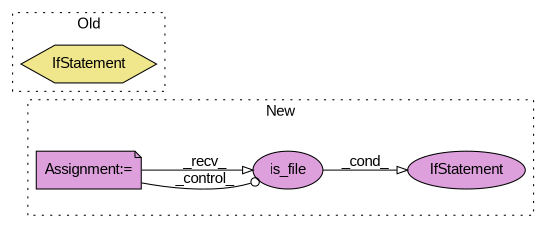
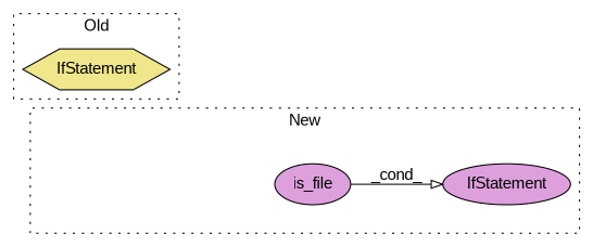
  digraph {
    rankdir=LR
    fontname="Liberation Sans"
    node [a=25 shape=ellipse style=filled fillcolor=plum fontname="Liberation Sans"]
    edge [arrowhead=onormal fontname="Liberation Sans"]
    n1 [a=32 l=9 label=is_file s=6354]
    n2 [l="4,2" label=IfStatement s="6345,6363"]
-   n3 [a=7 l="57,2" label="Assignment:=" s="6134,6213" shape=note]
    n4 [l=30 label=IfStatement s=6227 shape=hexagon fillcolor=khaki]
    subgraph cluster_1 {
      label=New
      style=dotted
      n1
      n2
-     n3
    }
    subgraph cluster_2 {
      label=Old
      style=dotted
      n4
    }
    n1 -> n2 [label=_cond_]
-   n3 -> n1 [label=_control_ arrowhead=odot]
-   n3 -> n1 [label=_recv_]
  }
